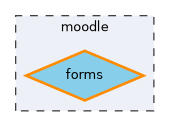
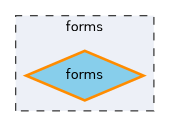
  digraph {
    compound=true
    n1 [color=darkorange fillcolor=skyblue fontname=Helvetica fontsize=10 height=0.2 label=forms shape=diamond style="filled,bold" width=0.4]
    subgraph cluster_1 {
      bgcolor="#edf0f7"
      fontname=Helvetica
      fontsize=10
-     label=moodle
+     label=forms
      pencolor=grey25
      style="filled,dashed"
      n1
    }
  }
